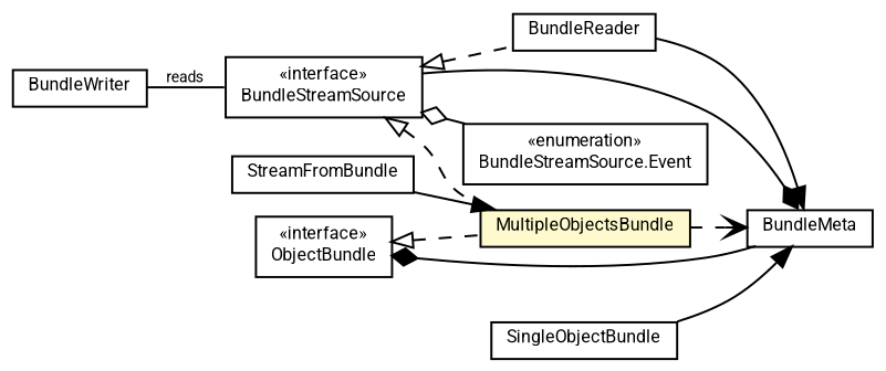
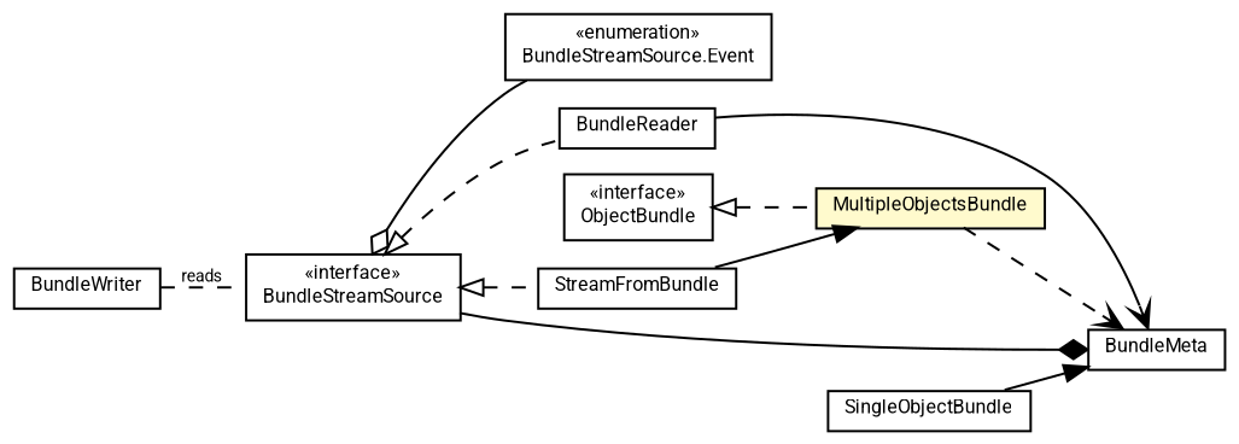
  digraph {
    nodesep=0.15
    rankdir=LR
    ranksep=0.25
    node [fontcolor=black fontname=Roboto fontsize=8 margin=0 shape=plaintext]
    edge [arrowhead=none color=black fontname=Roboto fontsize=7 labelfontname=Roboto labelfontsize=7 weight=1 dir=back]
    n1 [height=0 label=<<table title="de.lmu.ifi.dbs.elki.datasource.bundle.BundleWriter" border="0" cellborder="1" cellspacing="0" cellpadding="2" href="BundleWriter.html" target="_parent"> 		<tr><td><table border="0" cellspacing="0" cellpadding="1"> 		<tr><td align="center" balign="center"> <font face="Roboto">BundleWriter</font> </td></tr> 		</table></td></tr> 		</table>> width=0]
    n2 [height=0 label=<<table title="de.lmu.ifi.dbs.elki.datasource.bundle.BundleStreamSource" border="0" cellborder="1" cellspacing="0" cellpadding="2" href="BundleStreamSource.html" target="_parent"> 		<tr><td><table border="0" cellspacing="0" cellpadding="1"> 		<tr><td align="center" balign="center"> &#171;interface&#187; </td></tr> 		<tr><td align="center" balign="center"> <font face="Roboto">BundleStreamSource</font> </td></tr> 		</table></td></tr> 		</table>> width=0]
    n3 [height=0 label=<<table title="de.lmu.ifi.dbs.elki.datasource.bundle.BundleStreamSource.Event" border="0" cellborder="1" cellspacing="0" cellpadding="2" href="BundleStreamSource.Event.html" target="_parent"> 		<tr><td><table border="0" cellspacing="0" cellpadding="1"> 		<tr><td align="center" balign="center"> &#171;enumeration&#187; </td></tr> 		<tr><td align="center" balign="center"> <font face="Roboto">BundleStreamSource.Event</font> </td></tr> 		</table></td></tr> 		</table>> width=0]
    n4 [height=0 label=<<table title="de.lmu.ifi.dbs.elki.datasource.bundle.StreamFromBundle" border="0" cellborder="1" cellspacing="0" cellpadding="2" href="StreamFromBundle.html" target="_parent"> 		<tr><td><table border="0" cellspacing="0" cellpadding="1"> 		<tr><td align="center" balign="center"> <font face="Roboto">StreamFromBundle</font> </td></tr> 		</table></td></tr> 		</table>> width=0]
    n5 [height=0 label=<<table title="de.lmu.ifi.dbs.elki.datasource.bundle.BundleReader" border="0" cellborder="1" cellspacing="0" cellpadding="2" href="BundleReader.html" target="_parent"> 		<tr><td><table border="0" cellspacing="0" cellpadding="1"> 		<tr><td align="center" balign="center"> <font face="Roboto">BundleReader</font> </td></tr> 		</table></td></tr> 		</table>> width=0]
    n6 [height=0 label=<<table title="de.lmu.ifi.dbs.elki.datasource.bundle.BundleMeta" border="0" cellborder="1" cellspacing="0" cellpadding="2" href="BundleMeta.html" target="_parent"> 		<tr><td><table border="0" cellspacing="0" cellpadding="1"> 		<tr><td align="center" balign="center"> <font face="Roboto">BundleMeta</font> </td></tr> 		</table></td></tr> 		</table>> width=0]
    n7 [height=0 label=<<table title="de.lmu.ifi.dbs.elki.datasource.bundle.MultipleObjectsBundle" border="0" cellborder="1" cellspacing="0" cellpadding="2" bgcolor="LemonChiffon" href="MultipleObjectsBundle.html" target="_parent"> 		<tr><td><table border="0" cellspacing="0" cellpadding="1"> 		<tr><td align="center" balign="center"> <font face="Roboto">MultipleObjectsBundle</font> </td></tr> 		</table></td></tr> 		</table>> width=0]
    n8 [height=0 label=<<table title="de.lmu.ifi.dbs.elki.datasource.bundle.ObjectBundle" border="0" cellborder="1" cellspacing="0" cellpadding="2" href="ObjectBundle.html" target="_parent"> 		<tr><td><table border="0" cellspacing="0" cellpadding="1"> 		<tr><td align="center" balign="center"> &#171;interface&#187; </td></tr> 		<tr><td align="center" balign="center"> <font face="Roboto">ObjectBundle</font> </td></tr> 		</table></td></tr> 		</table>> width=0]
    n9 [height=0 label=<<table title="de.lmu.ifi.dbs.elki.datasource.bundle.SingleObjectBundle" border="0" cellborder="1" cellspacing="0" cellpadding="2" href="SingleObjectBundle.html" target="_parent"> 		<tr><td><table border="0" cellspacing="0" cellpadding="1"> 		<tr><td align="center" balign="center"> <font face="Roboto">SingleObjectBundle</font> </td></tr> 		</table></td></tr> 		</table>> width=0]
-   n1 -> n2 [label=reads weight=2 dir=""]
+   n1 -> n2 [label=reads weight=2 style=dashed dir=""]
    n2 -> n3 [arrowtail=ediamond weight=4]
-   n2 -> n7 [arrowtail=empty style=dashed weight=9 arrowhead=""]
+   n2 -> n4 [arrowtail=empty style=dashed weight=9 arrowhead=""]
    n2 -> n5 [arrowtail=empty style=dashed weight=9 arrowhead=""]
    n4 -> n7 [arrowhead=normal dir=""]
-   n5 -> n6 [arrowhead=normal dir=""]
+   n5 -> n6 [arrowhead=open dir=""]
    n6 -> n2 [arrowtail=diamond weight=6]
    n7 -> n6 [arrowhead=open style=dashed dir=""]
-   n8 -> n6 [arrowtail=diamond weight=6]
    n8 -> n7 [arrowtail=empty style=dashed weight=9 arrowhead=""]
    n9 -> n6 [arrowhead=normal dir=""]
  }
